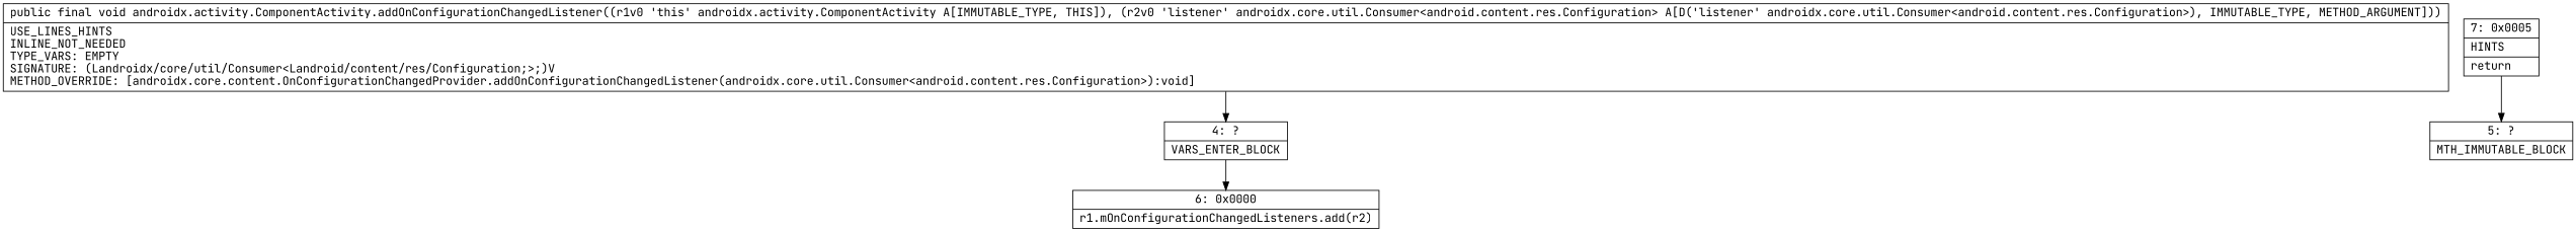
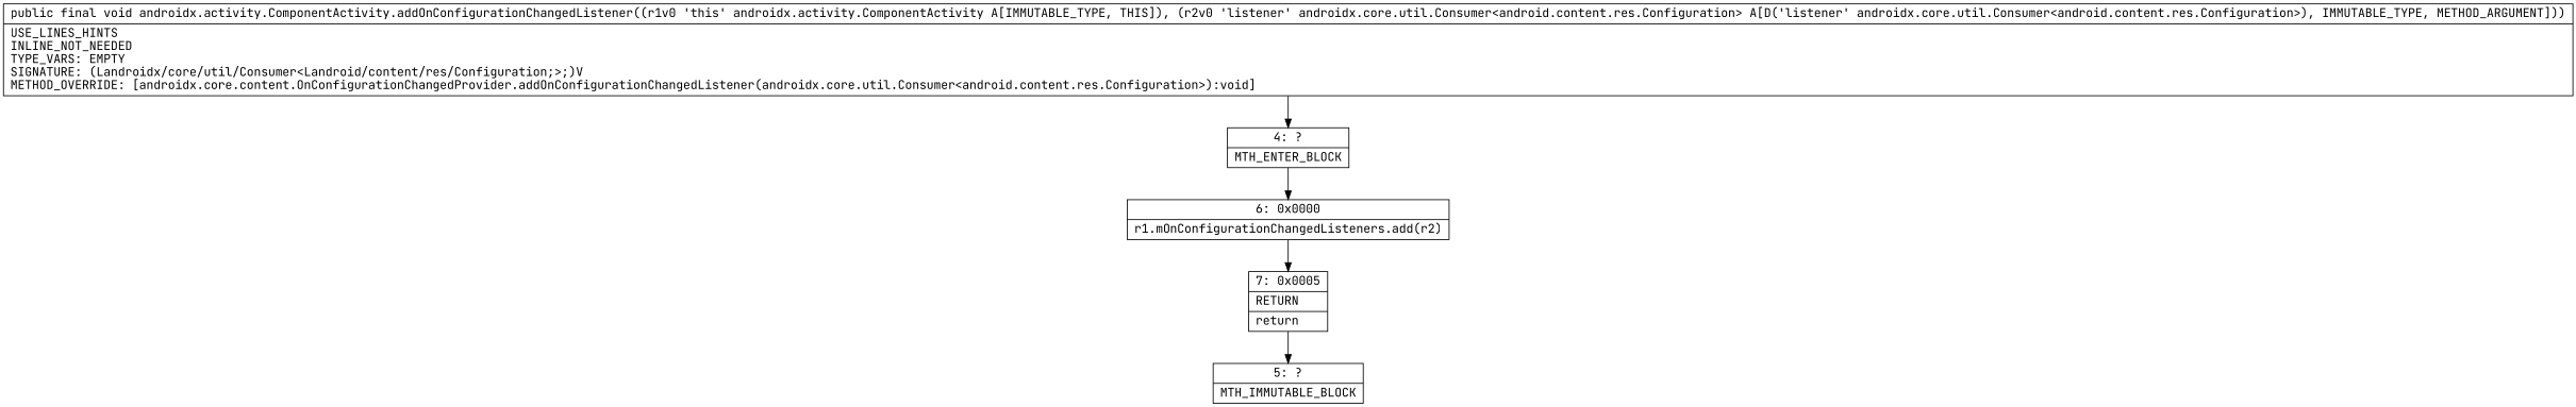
  digraph {
    fontname="JetBrains Mono"
    node [fontname="JetBrains Mono" shape=record]
    edge [fontname="JetBrains Mono"]
-   n1 [label="{4\:\ ?|VARS_ENTER_BLOCK\l}"]
+   n1 [label="{4\:\ ?|MTH_ENTER_BLOCK\l}"]
    n2 [label="{6\:\ 0x0000|r1.mOnConfigurationChangedListeners.add(r2)\l}"]
-   n3 [label="{7\:\ 0x0005|HINTS\l|return\l}"]
+   n3 [label="{7\:\ 0x0005|RETURN\l|return\l}"]
    n4 [label="{5\:\ ?|MTH_IMMUTABLE_BLOCK\l}"]
    n5 [label="{public final void androidx.activity.ComponentActivity.addOnConfigurationChangedListener((r1v0 'this' androidx.activity.ComponentActivity A[IMMUTABLE_TYPE, THIS]), (r2v0 'listener' androidx.core.util.Consumer\<android.content.res.Configuration\> A[D('listener' androidx.core.util.Consumer\<android.content.res.Configuration\>), IMMUTABLE_TYPE, METHOD_ARGUMENT]))  | USE_LINES_HINTS\lINLINE_NOT_NEEDED\lTYPE_VARS: EMPTY\lSIGNATURE: (Landroidx\/core\/util\/Consumer\<Landroid\/content\/res\/Configuration;\>;)V\lMETHOD_OVERRIDE: [androidx.core.content.OnConfigurationChangedProvider.addOnConfigurationChangedListener(androidx.core.util.Consumer\<android.content.res.Configuration\>):void]\l}"]
    n1 -> n2
+   n2 -> n3
    n3 -> n4
    n5 -> n1
  }
